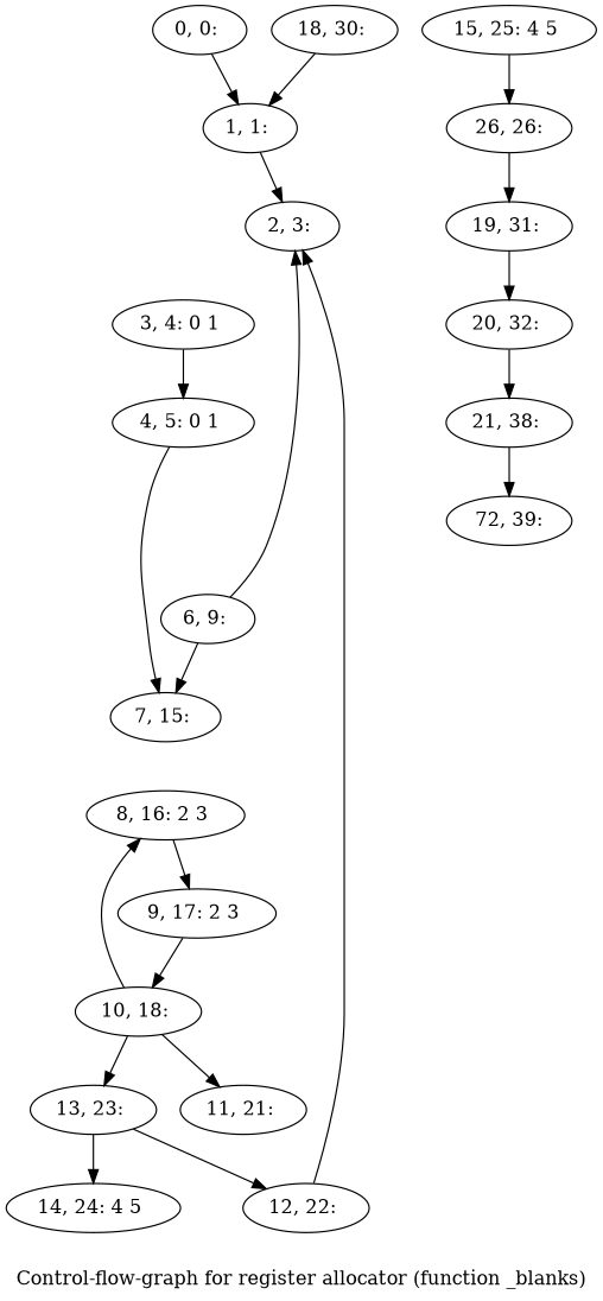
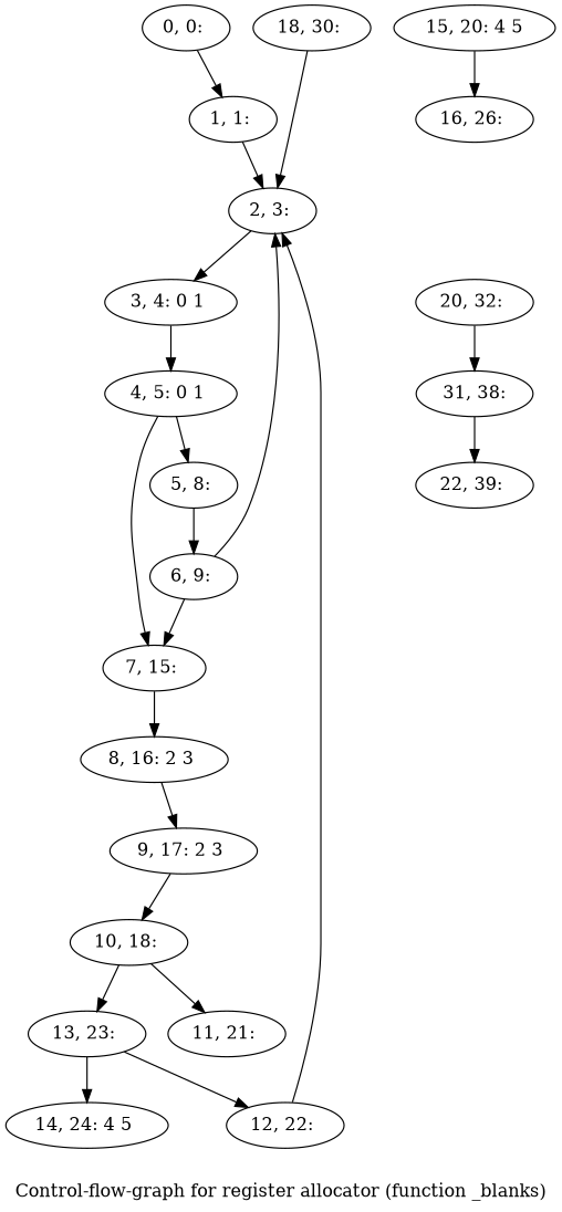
  digraph {
    label="Control-flow-graph for register allocator (function _blanks)"
    n1 [label="0, 0: "]
    n2 [label="1, 1: "]
    n3 [label="2, 3: "]
    n4 [label="3, 4: 0 1 "]
    n5 [label="4, 5: 0 1 "]
+   n6 [label="5, 8: "]
    n7 [label="7, 15: "]
    n8 [label="6, 9: "]
    n9 [label="8, 16: 2 3 "]
    n10 [label="9, 17: 2 3 "]
    n11 [label="10, 18: "]
    n12 [label="11, 21: "]
    n13 [label="13, 23: "]
    n14 [label="12, 22: "]
    n15 [label="14, 24: 4 5 "]
-   n16 [label="15, 25: 4 5 "]
-   n17 [label="26, 26:"]
-   n18 [label="19, 31: "]
+   n16 [label="15, 20: 4 5"]
+   n17 [label="16, 26: "]
    n19 [label="20, 32: "]
    n20 [label="18, 30: "]
-   n21 [label="21, 38: "]
-   n22 [label="72, 39:"]
+   n21 [label="31, 38:"]
+   n22 [label="22, 39: "]
    n1 -> n2
    n2 -> n3
+   n3 -> n4
    n4 -> n5
+   n5 -> n6
    n5 -> n7
-   n11 -> n9
+   n6 -> n8
+   n7 -> n9
    n8 -> n3
    n8 -> n7
    n9 -> n10
    n10 -> n11
    n11 -> n12
    n11 -> n13
    n13 -> n14
    n13 -> n15
    n14 -> n3
    n16 -> n17
-   n17 -> n18
-   n18 -> n19
    n19 -> n21
-   n20 -> n2
+   n20 -> n3
    n21 -> n22
  }
